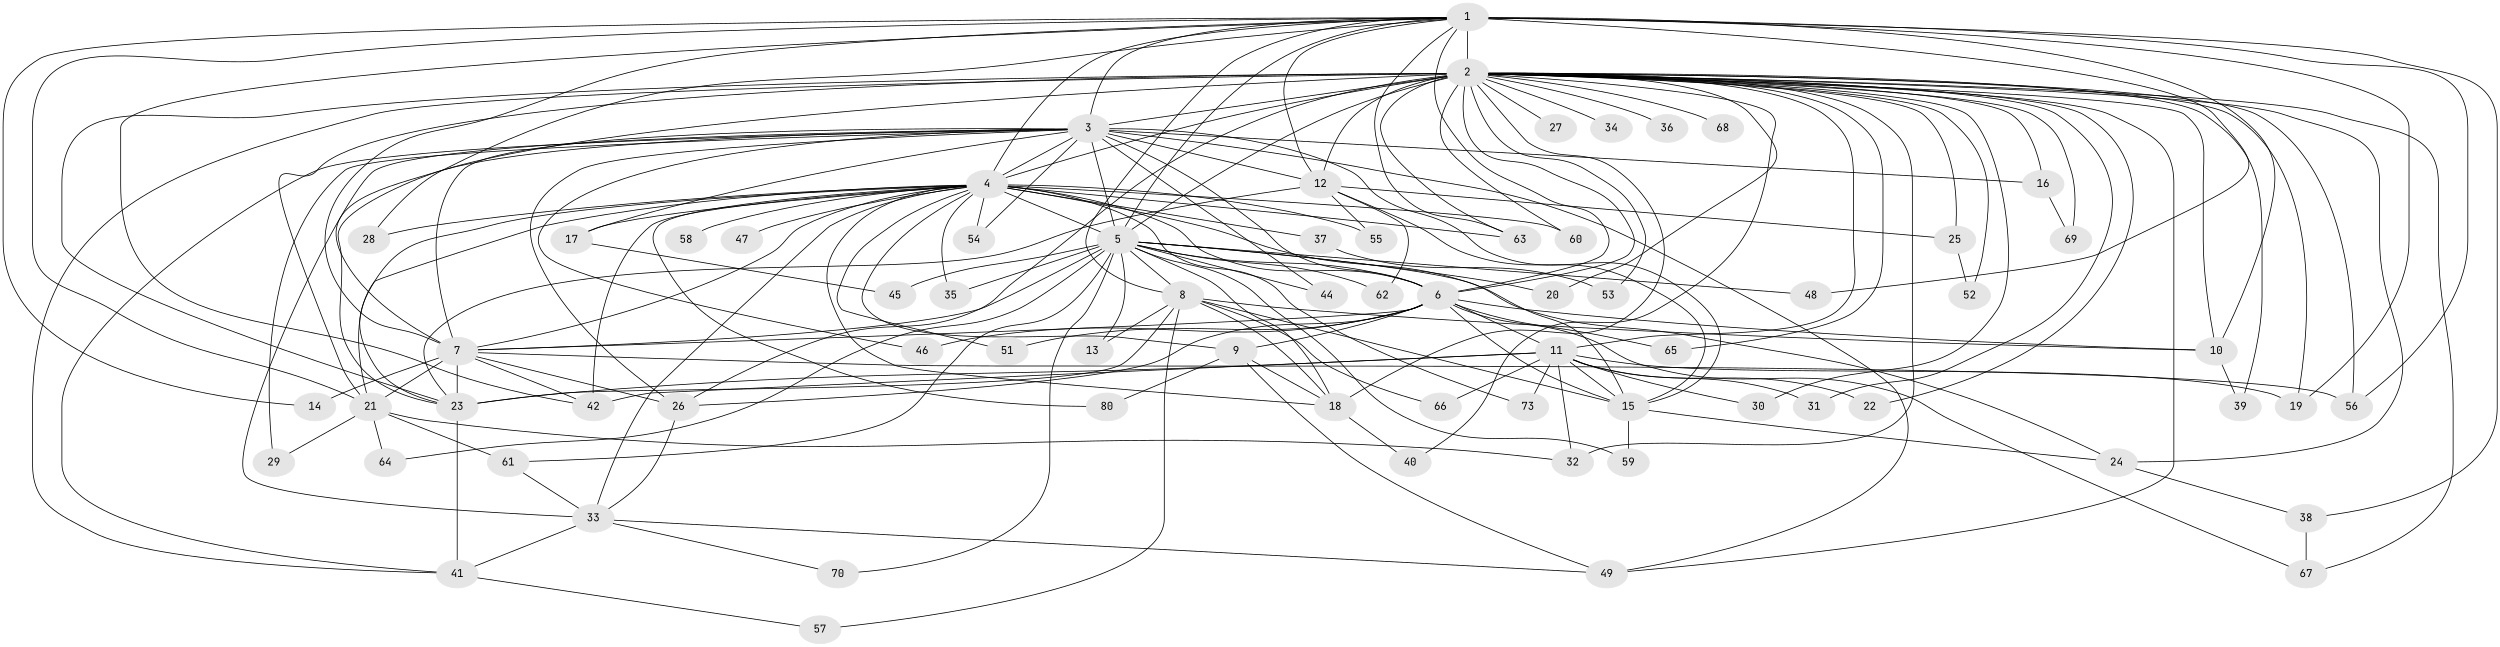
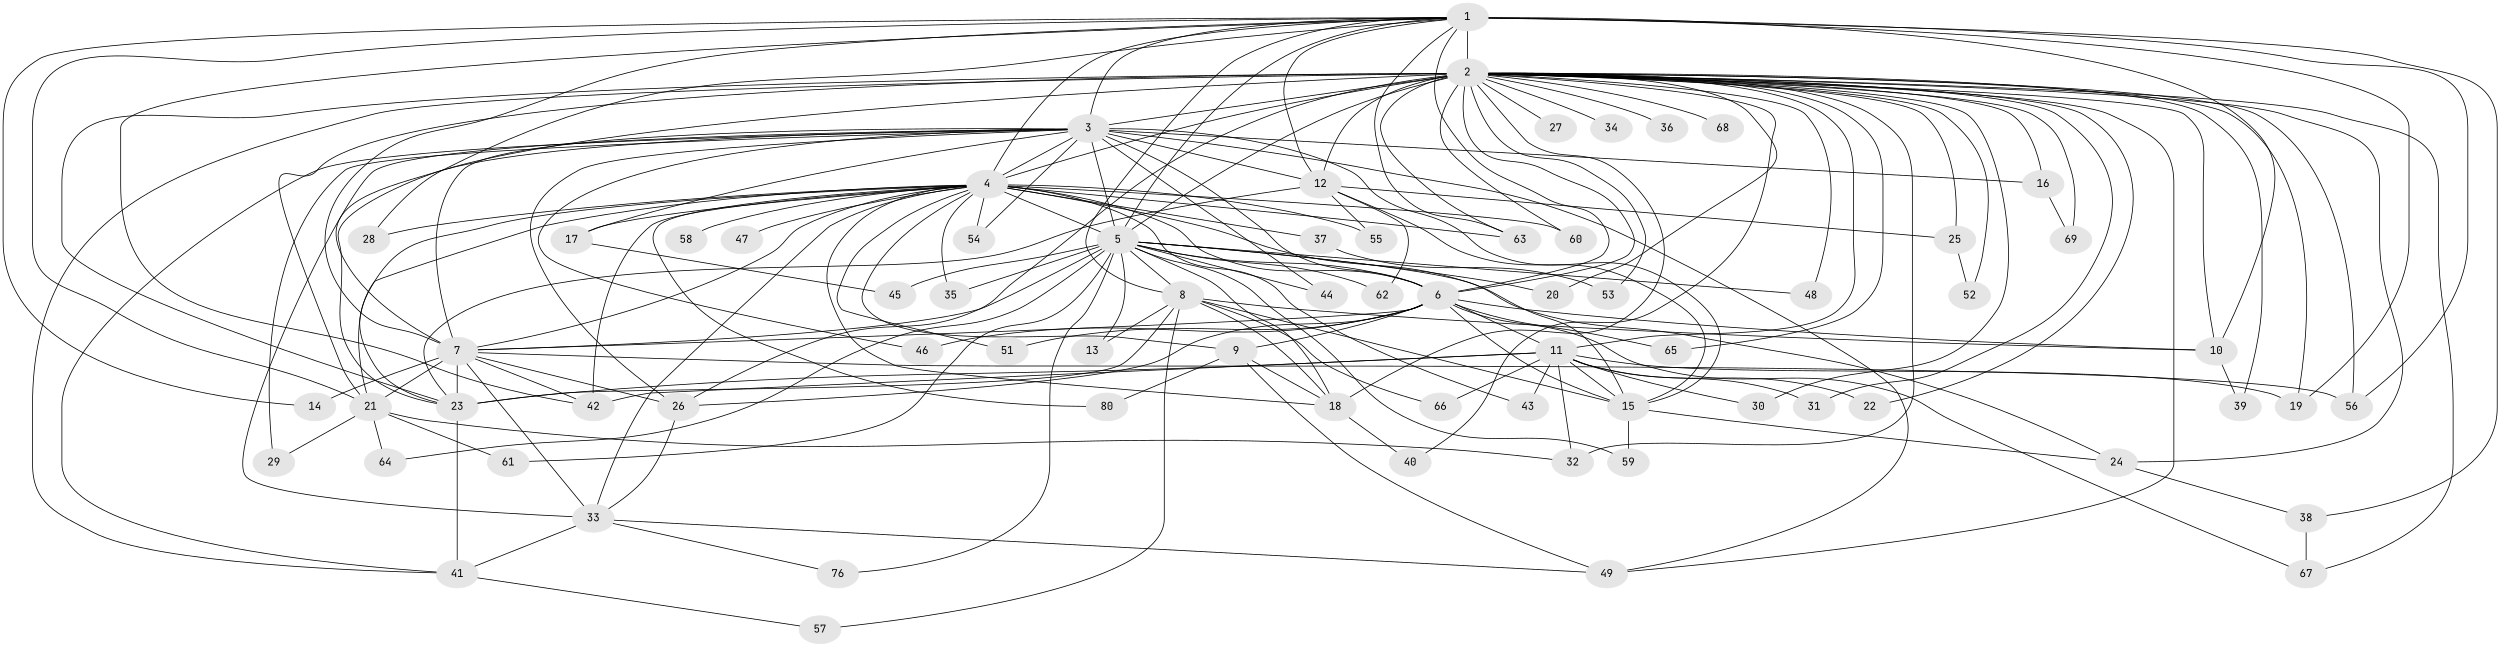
  graph {
    fontname="JetBrains Mono"
    node [color=gray90 fontname="JetBrains Mono" style=filled]
    edge [fontname="JetBrains Mono" weight=1.0]
    1
    2
    3
    4
    5
    6
    7
    8
    10
    12
    14
    19
    21
    28
    38
    42
    56
    63
    11
    16
    18
    20
    22
    23
    24
    25
    26
    27
    30
    31
    32
    34
    36
    39
    40
    41
    48
    49
    52
    53
    60
    65
    67
    68
    69
    15
    17
    29
    33
    44
    46
    54
    9
    35
    37
-   43 [label=73]
+   43
    47
    n58 [label=80]
    51
    55
    58
    13
    45
    59
    61
    62
    64
-   70
+   70 [label=76]
    57
    66
    1 -- 2 [weight=21.0]
    1 -- 3 [weight=4.0]
    1 -- 4 [weight=2.0]
    1 -- 5 [weight=2.0]
    1 -- 6 [weight=3.0]
    1 -- 7 [weight=3.0]
    1 -- 8
    1 -- 10
    1 -- 12
    1 -- 14
    1 -- 19
    1 -- 21 [weight=2.0]
    1 -- 28
    1 -- 38
    1 -- 42
    1 -- 56
    1 -- 63
    2 -- 3 [weight=6.0]
    2 -- 4 [weight=4.0]
    2 -- 5 [weight=3.0]
    2 -- 6 [weight=3.0]
    2 -- 7 [weight=3.0]
    2 -- 10
    2 -- 12 [weight=4.0]
    2 -- 19 [weight=2.0]
    2 -- 21
    2 -- 56
    2 -- 63
    2 -- 11 [weight=2.0]
    2 -- 16 [weight=2.0]
    2 -- 18
    2 -- 20
    2 -- 22
    2 -- 23
    2 -- 24
    2 -- 25 [weight=2.0]
    2 -- 26
    2 -- 27
    2 -- 30 [weight=2.0]
    2 -- 31
    2 -- 32 [weight=3.0]
    2 -- 34 [weight=2.0]
    2 -- 36
    2 -- 39 [weight=2.0]
    2 -- 40
    2 -- 41
-   1 -- 48
+   2 -- 48
    2 -- 49
    2 -- 52
    2 -- 53
    2 -- 60
    2 -- 65
    2 -- 67
    2 -- 68 [weight=2.0]
    2 -- 69
    3 -- 4 [weight=3.0]
    3 -- 5 [weight=3.0]
    3 -- 6 [weight=2.0]
    3 -- 7 [weight=2.0]
    3 -- 12 [weight=5.0]
    3 -- 16
    3 -- 23 [weight=2.0]
    3 -- 26
    3 -- 41
    3 -- 49
    3 -- 15
    3 -- 17 [weight=2.0]
    3 -- 29
    3 -- 33
    3 -- 44
    3 -- 46
    3 -- 54
    4 -- 5
    4 -- 6
    4 -- 7
    4 -- 21
    4 -- 28
    4 -- 42
    4 -- 63
    4 -- 18
    4 -- 23
    4 -- 60
    4 -- 15
    4 -- 17
    4 -- 33
    4 -- 54
    4 -- 9
    4 -- 35
    4 -- 37
    4 -- 43
    4 -- 47
    4 -- n58
    4 -- 51
    4 -- 55
    4 -- 58
    5 -- 6 [weight=2.0]
    5 -- 7
    5 -- 8
    5 -- 18
    5 -- 20
    5 -- 24
    5 -- 48
    5 -- 44
    5 -- 35
    5 -- 13
    5 -- 45
    5 -- 59
    5 -- 61
    5 -- 62
    5 -- 64
    5 -- 70
    6 -- 7
    6 -- 10
    6 -- 11
    6 -- 26
    6 -- 65
    6 -- 67
    6 -- 15
    6 -- 46
    6 -- 9
    6 -- 51
    7 -- 14 [weight=2.0]
    7 -- 21
    7 -- 42
    7 -- 56
    7 -- 23 [weight=6.0]
    7 -- 26
-   61 -- 33
+   7 -- 33
    8 -- 10
    8 -- 18
    8 -- 23 [weight=2.0]
    8 -- 15
    8 -- 13
    8 -- 57
    8 -- 66
    10 -- 39
    12 -- 23
    12 -- 25
    12 -- 15
    12 -- 55
    12 -- 62
    21 -- 32
    21 -- 29
    21 -- 61
    21 -- 64
    38 -- 67
    11 -- 19 [weight=2.0]
    11 -- 42
    11 -- 22
    11 -- 23
    11 -- 30
    11 -- 31
    11 -- 32
    11 -- 15
    11 -- 43
    11 -- 66
    16 -- 69
    18 -- 40
    23 -- 41
    24 -- 38
    25 -- 52
    26 -- 33
    41 -- 57
    15 -- 24
    15 -- 59
    17 -- 45
    33 -- 41
    33 -- 49
    33 -- 70
    9 -- 18
    9 -- 49
    9 -- n58
    37 -- 53
  }
